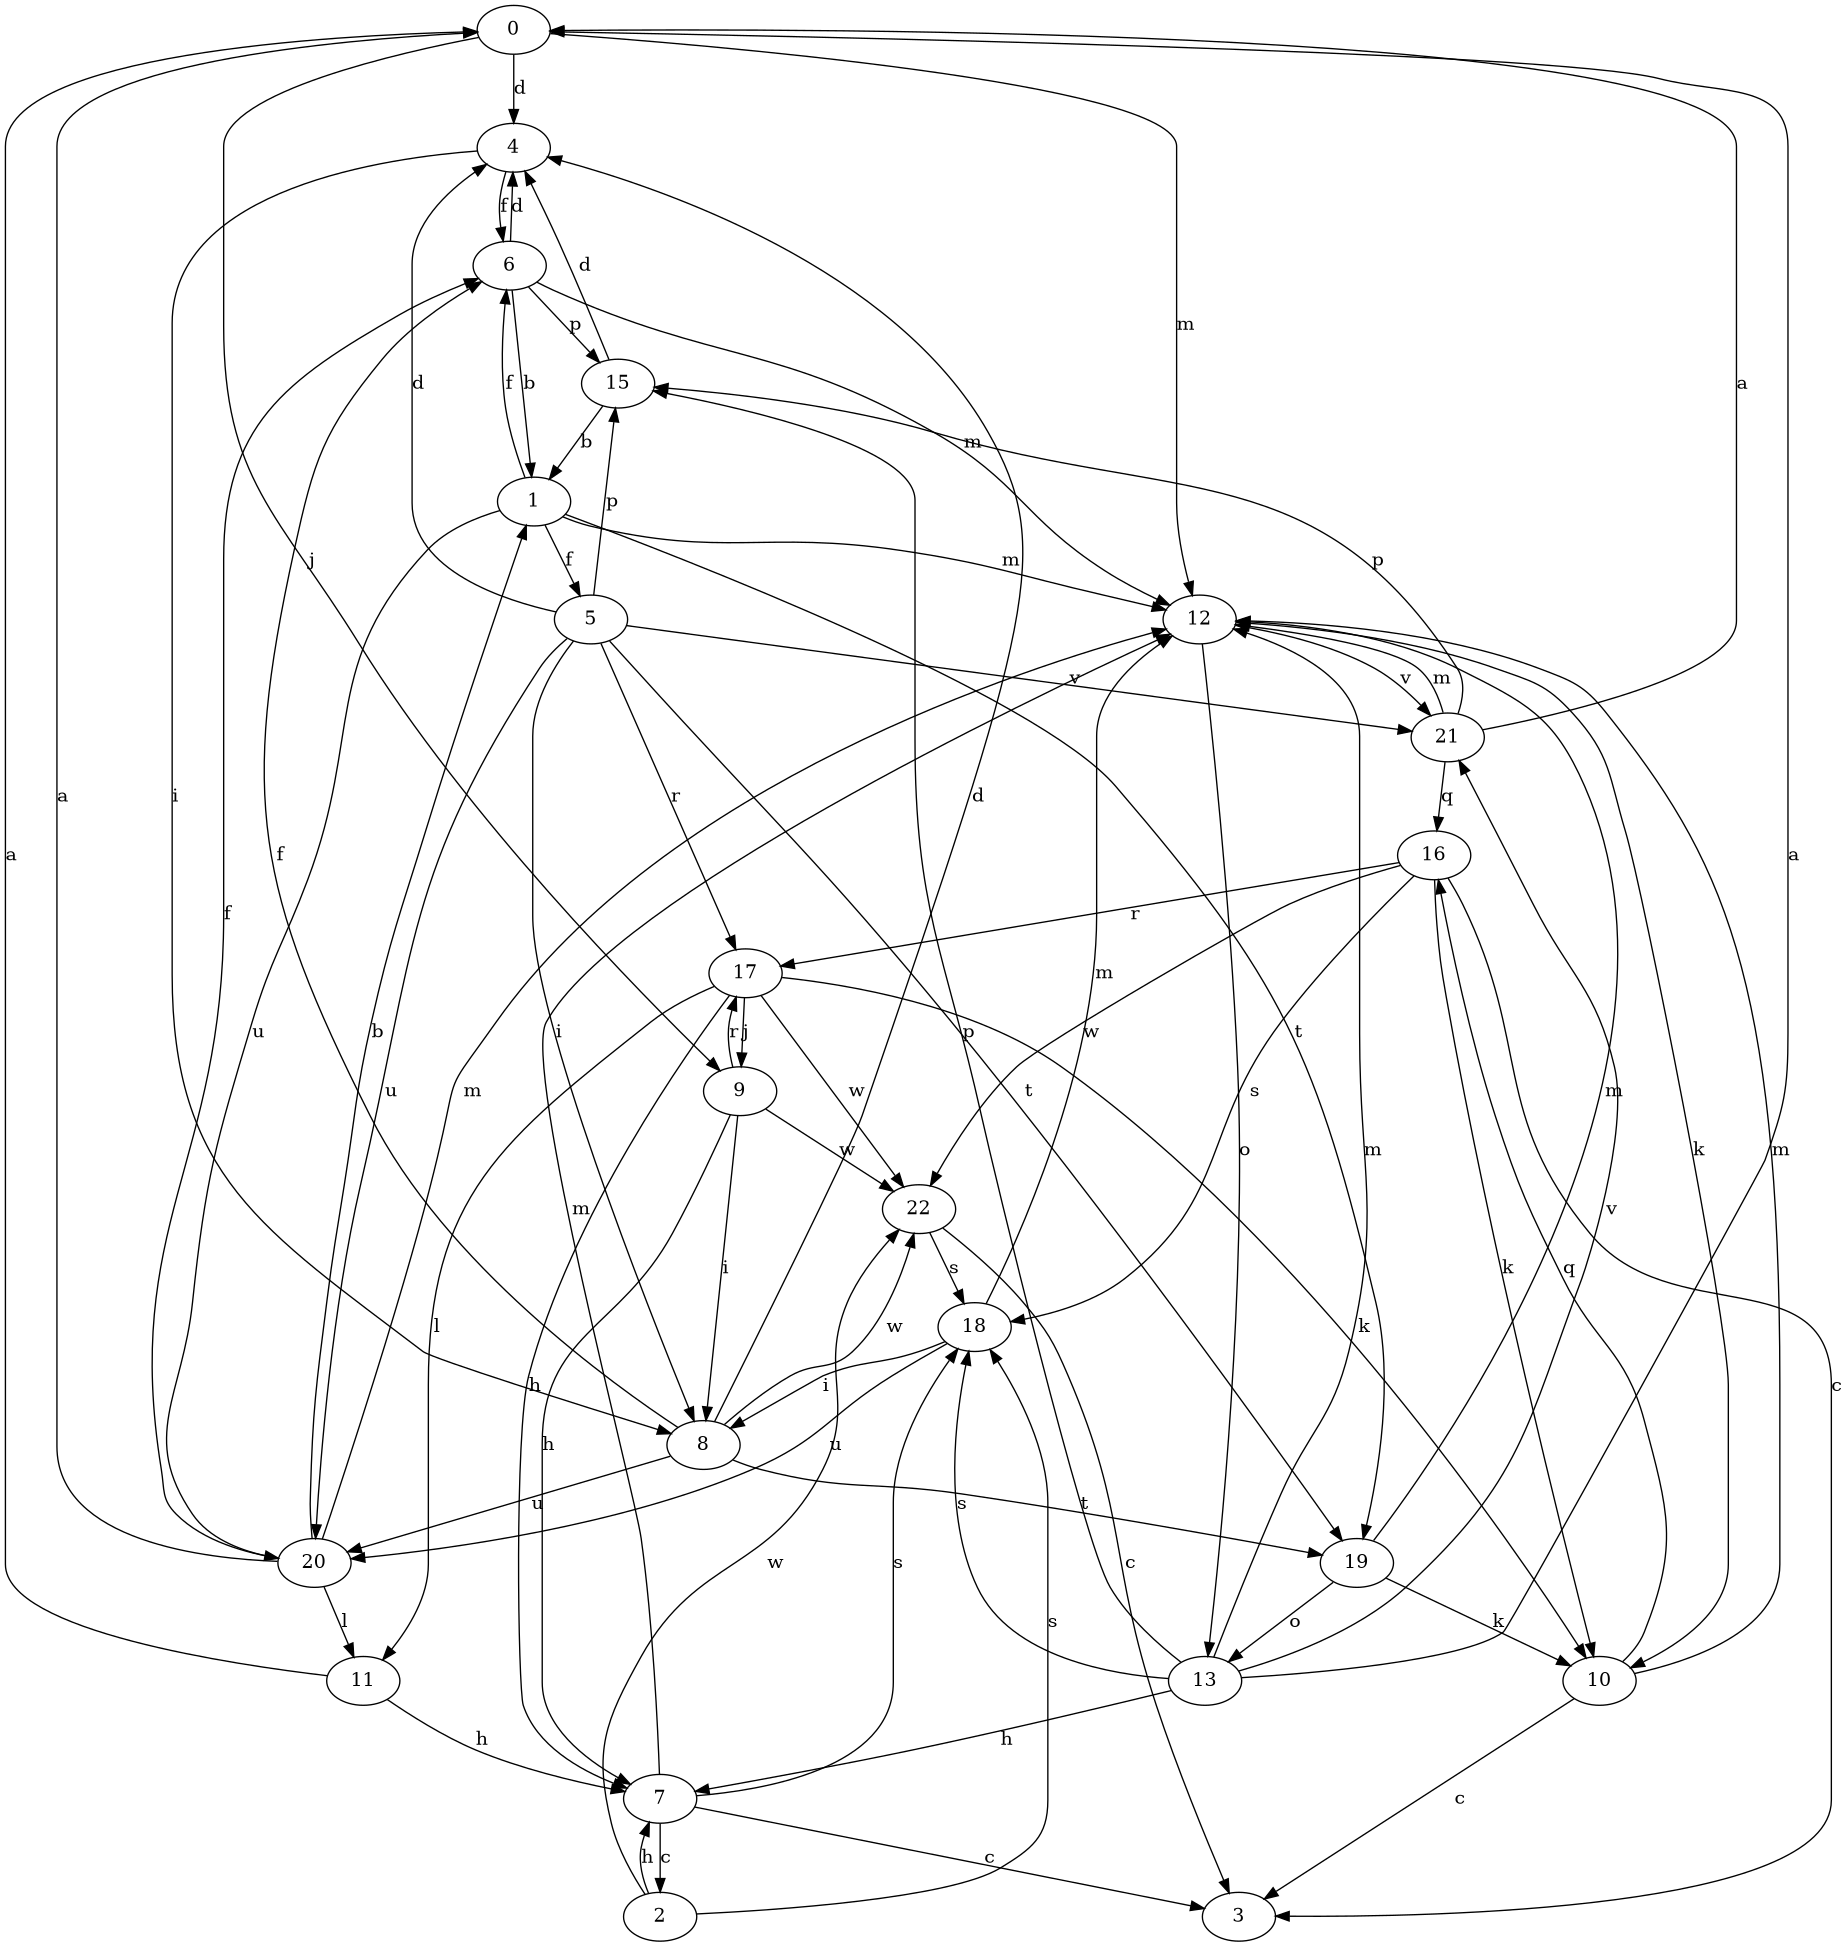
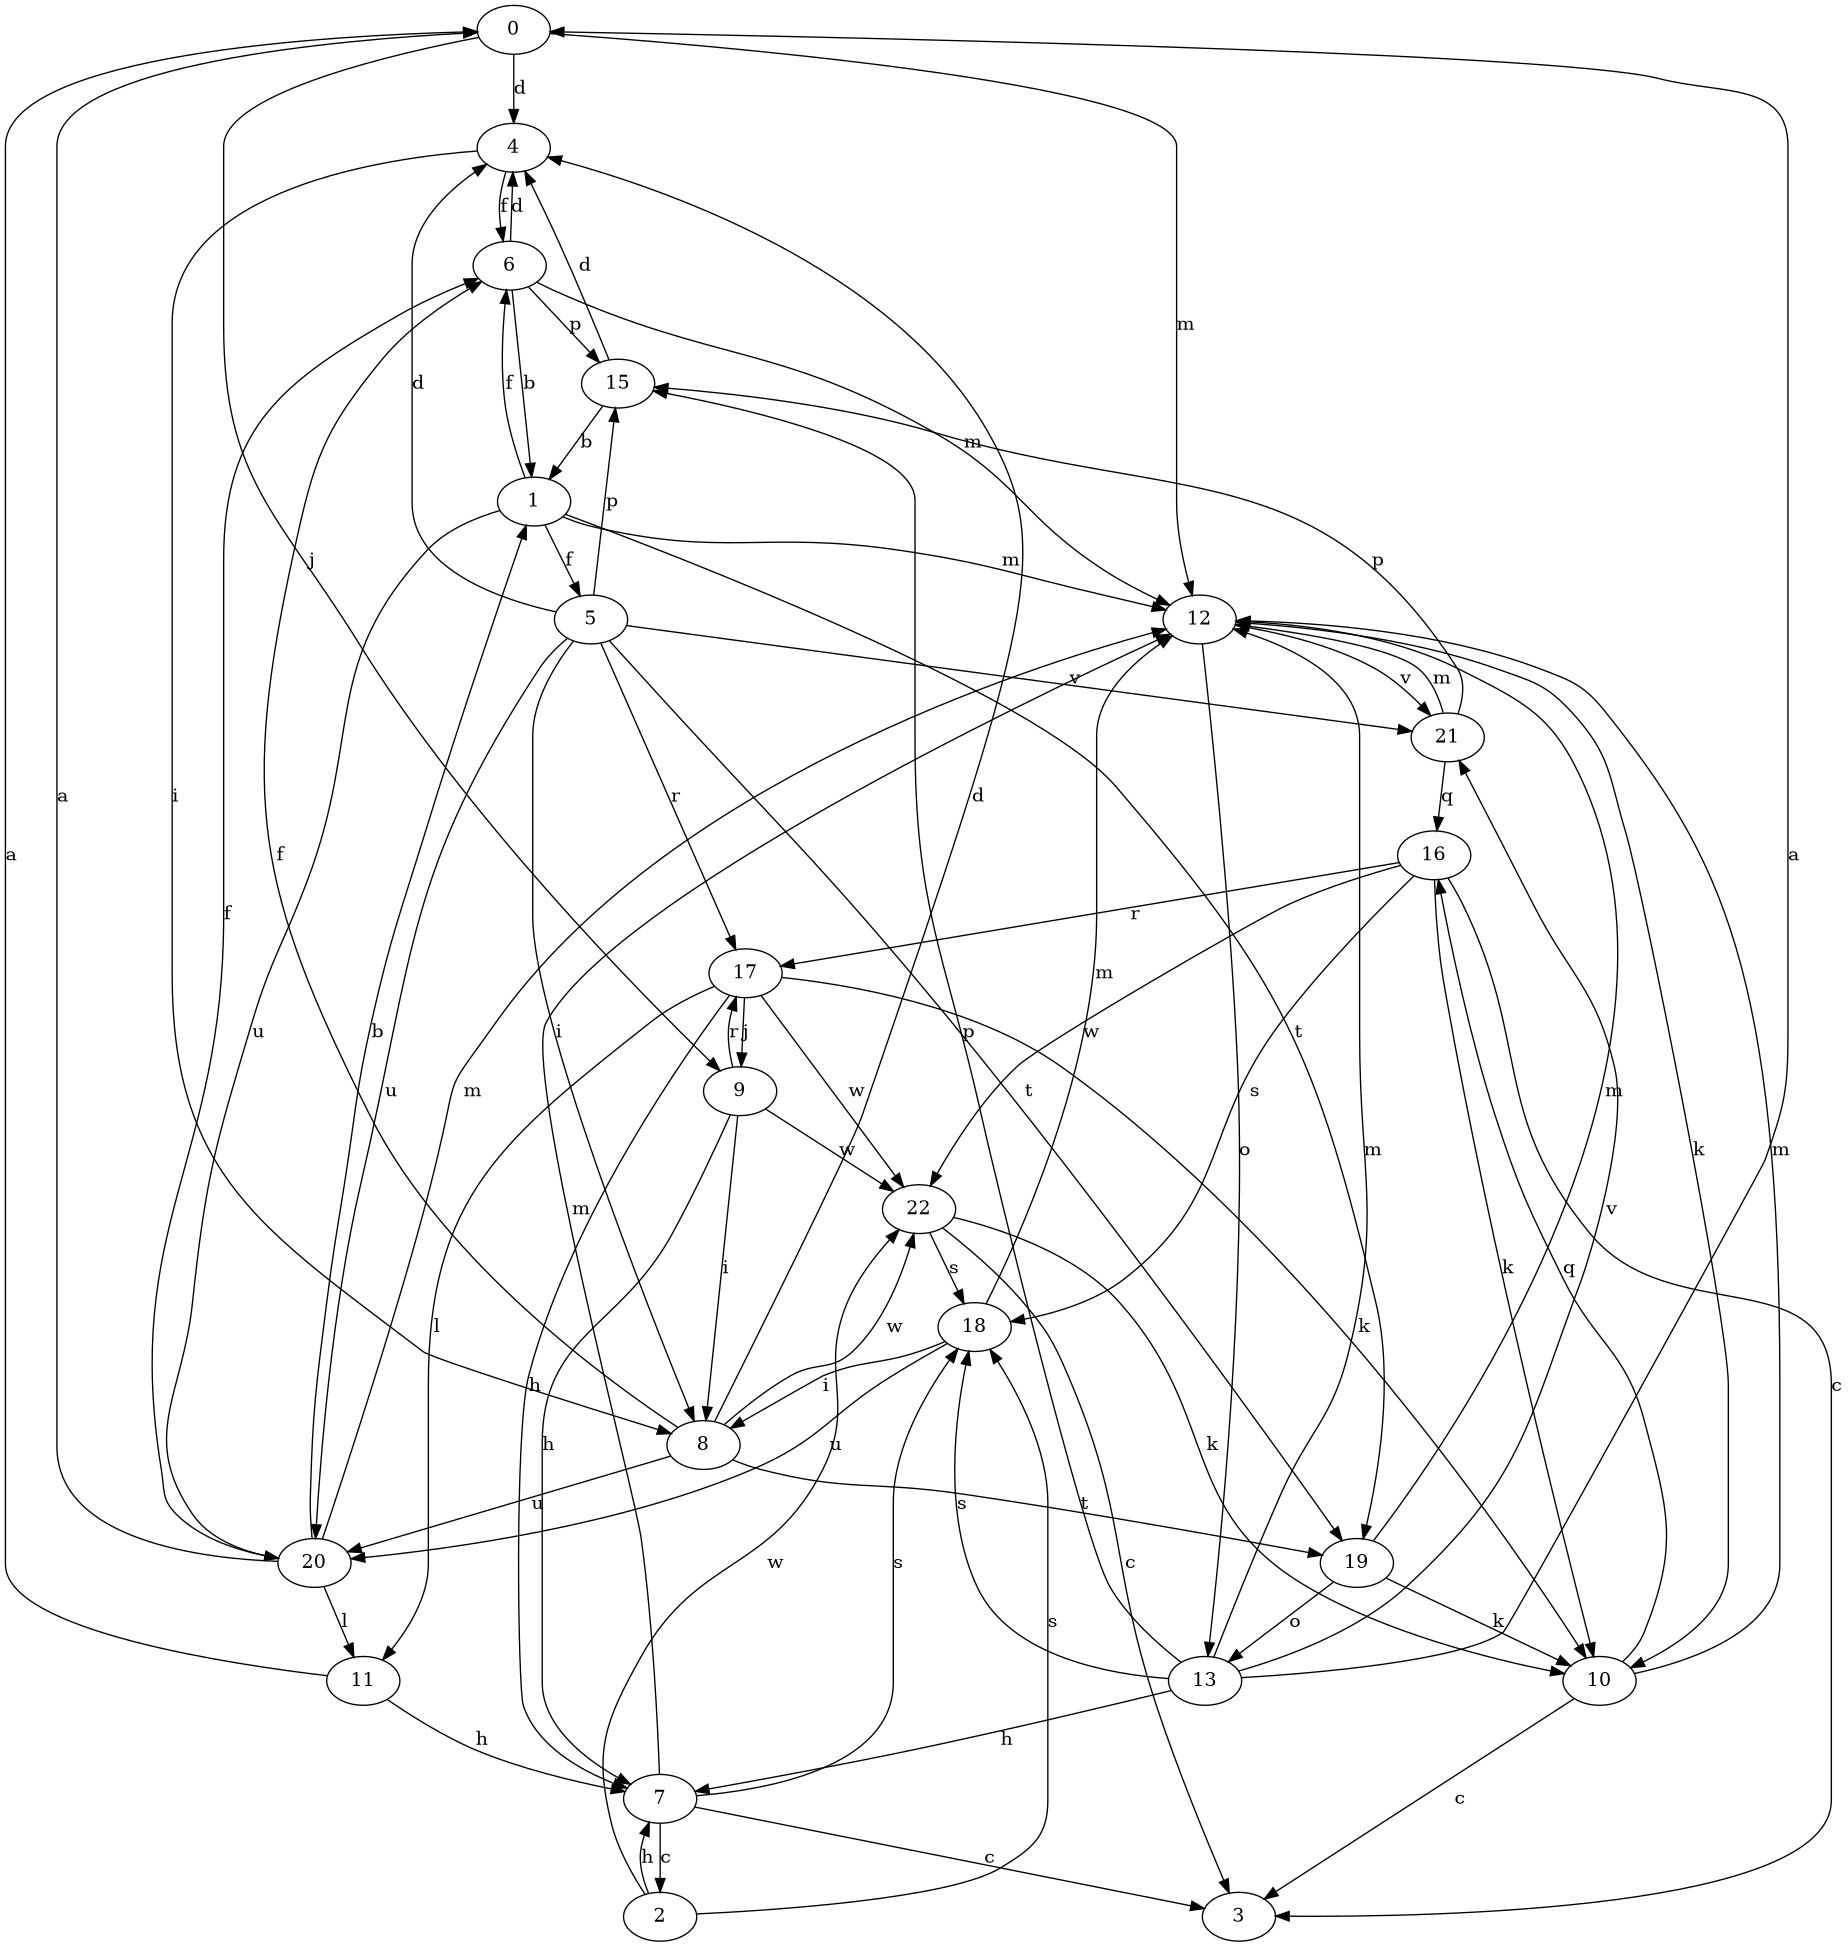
  strict digraph {
    0
    4
    9
    12
    6
    8
    7
    22
    17
    21
    10
    13
    1
    5
    19
    20
    15
    11
    2
    18
    3
    16
    0 -> 4 [label=d]
    0 -> 9 [label=j]
    0 -> 12 [label=m]
    4 -> 6 [label=f]
    4 -> 8 [label=i]
    9 -> 8 [label=i]
    9 -> 7 [label=h]
    9 -> 22 [label=w]
    9 -> 17 [label=r]
    12 -> 21 [label=v]
    12 -> 10 [label=k]
    12 -> 13 [label=o]
    6 -> 4 [label=d]
    6 -> 12 [label=m]
    6 -> 1 [label=b]
    6 -> 15 [label=p]
    8 -> 4 [label=d]
    8 -> 6 [label=f]
    8 -> 22 [label=w]
    8 -> 19 [label=t]
    8 -> 20 [label=u]
    7 -> 12 [label=m]
    7 -> 2 [label=c]
    7 -> 18 [label=s]
    7 -> 3 [label=c]
+   22 -> 10 [label=k]
    22 -> 18 [label=s]
    22 -> 3 [label=c]
    17 -> 9 [label=j]
    17 -> 7 [label=h]
    17 -> 22 [label=w]
    17 -> 10 [label=k]
    17 -> 11 [label=l]
-   21 -> 0 [label=a]
    21 -> 12 [label=m]
    21 -> 15 [label=p]
    21 -> 16 [label=q]
    10 -> 12 [label=m]
    10 -> 3 [label=c]
    10 -> 16 [label=q]
    13 -> 0 [label=a]
    13 -> 12 [label=m]
    13 -> 7 [label=h]
    13 -> 21 [label=v]
    13 -> 15 [label=p]
    13 -> 18 [label=s]
    1 -> 12 [label=m]
    1 -> 6 [label=f]
    1 -> 5 [label=f]
    1 -> 19 [label=t]
    1 -> 20 [label=u]
    5 -> 4 [label=d]
    5 -> 8 [label=i]
    5 -> 17 [label=r]
    5 -> 21 [label=v]
    5 -> 19 [label=t]
    5 -> 20 [label=u]
    5 -> 15 [label=p]
    19 -> 12 [label=m]
    19 -> 10 [label=k]
    19 -> 13 [label=o]
    20 -> 0 [label=a]
    20 -> 12 [label=m]
    20 -> 6 [label=f]
    20 -> 1 [label=b]
    20 -> 11 [label=l]
    15 -> 4 [label=d]
    15 -> 1 [label=b]
    11 -> 0 [label=a]
    11 -> 7 [label=h]
    2 -> 7 [label=h]
    2 -> 22 [label=w]
    2 -> 18 [label=s]
    18 -> 12 [label=m]
    18 -> 8 [label=i]
    18 -> 20 [label=u]
    16 -> 22 [label=w]
    16 -> 17 [label=r]
    16 -> 10 [label=k]
    16 -> 18 [label=s]
    16 -> 3 [label=c]
  }
